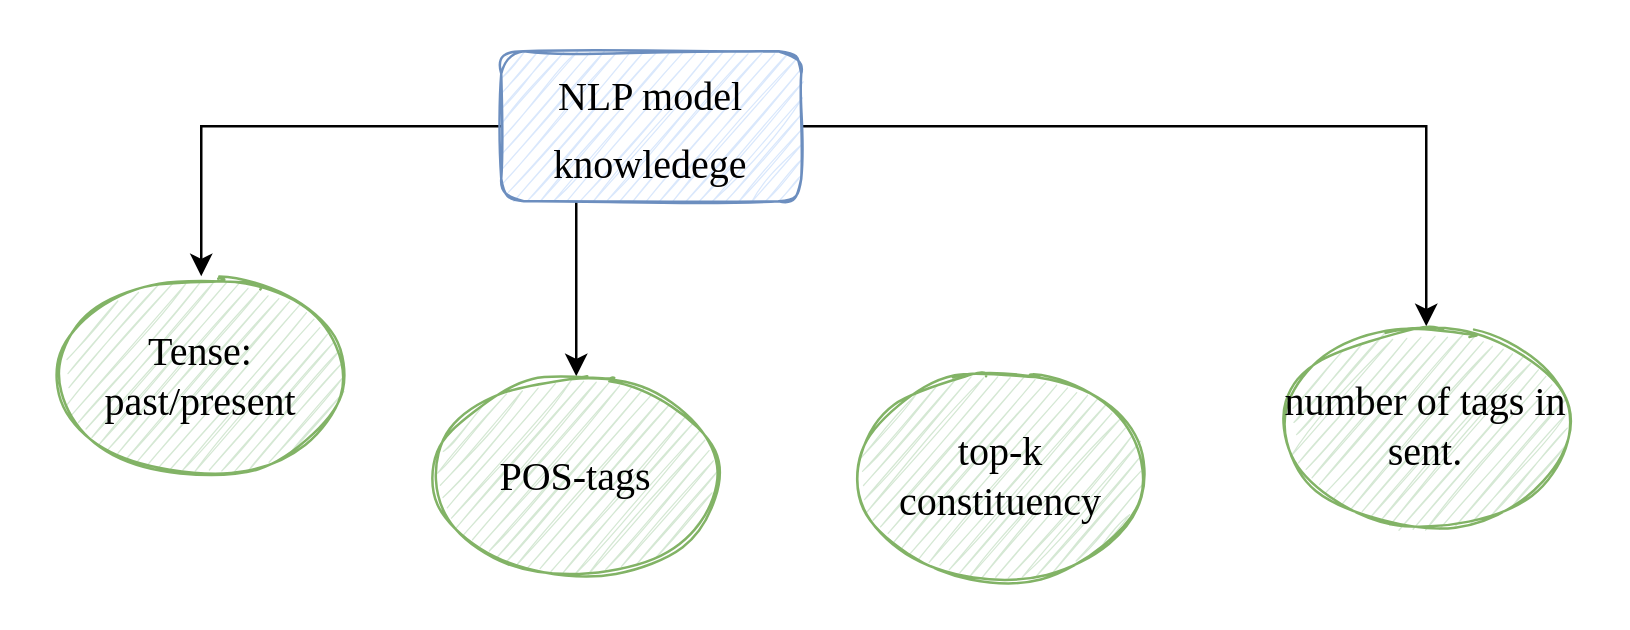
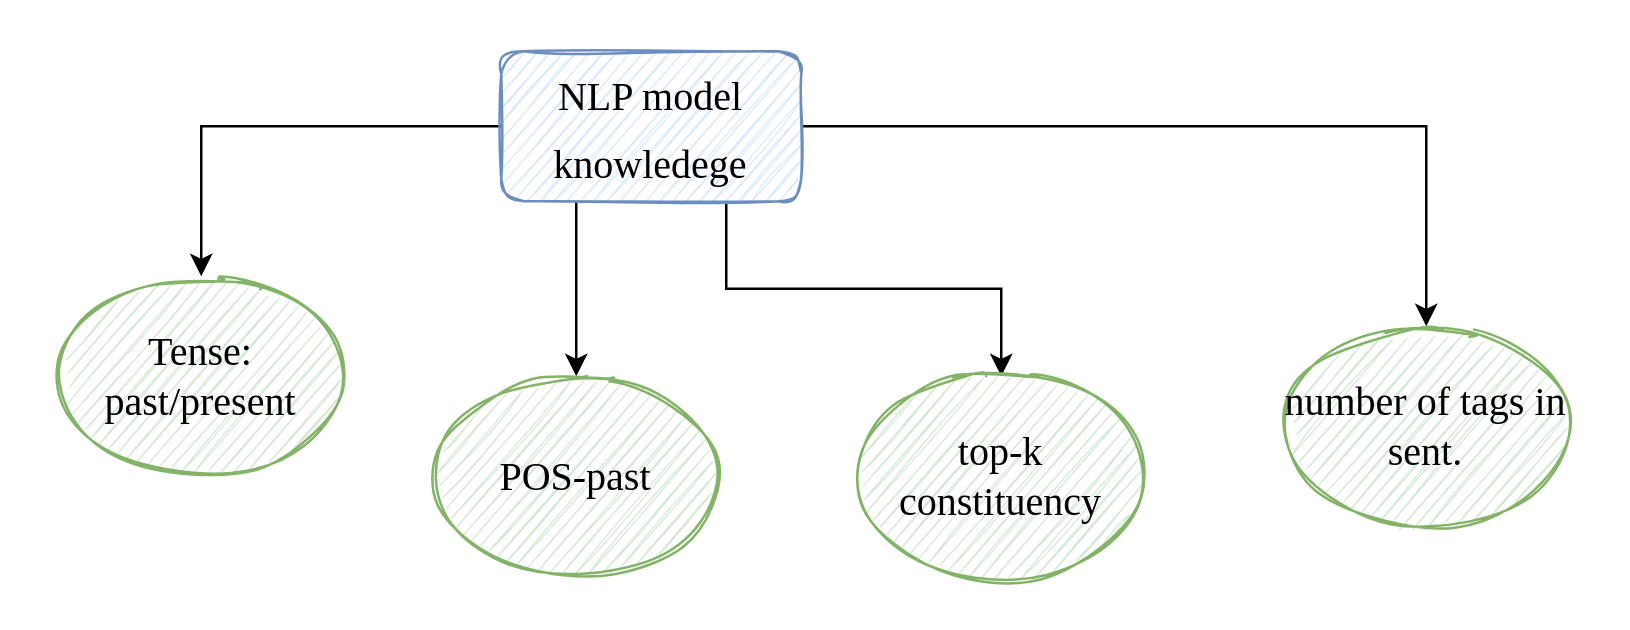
  <mxCell id="0" />
  <mxCell id="1" parent="0" />
  <mxCell id="2" style="edgeStyle=orthogonalEdgeStyle;rounded=0;orthogonalLoop=1;jettySize=auto;html=1;exitX=0;exitY=0.5;exitDx=0;exitDy=0;entryX=0.5;entryY=0;entryDx=0;entryDy=0;fontFamily=Verdana;fontSize=16;" parent="1" source="6" target="7" edge="1"><mxGeometry relative="1" as="geometry" /></mxCell>
  <mxCell id="3" style="edgeStyle=orthogonalEdgeStyle;rounded=0;orthogonalLoop=1;jettySize=auto;html=1;exitX=1;exitY=0.5;exitDx=0;exitDy=0;entryX=0.5;entryY=0;entryDx=0;entryDy=0;fontFamily=Verdana;fontSize=16;" parent="1" source="6" target="9" edge="1"><mxGeometry relative="1" as="geometry" /></mxCell>
  <mxCell id="4" style="edgeStyle=orthogonalEdgeStyle;rounded=0;orthogonalLoop=1;jettySize=auto;html=1;exitX=0.25;exitY=1;exitDx=0;exitDy=0;entryX=0.5;entryY=0;entryDx=0;entryDy=0;fontFamily=Verdana;fontSize=16;" parent="1" source="6" target="8" edge="1"><mxGeometry relative="1" as="geometry" /></mxCell>
+ <mxCell id="5" style="edgeStyle=orthogonalEdgeStyle;rounded=0;orthogonalLoop=1;jettySize=auto;html=1;exitX=0.75;exitY=1;exitDx=0;exitDy=0;entryX=0.5;entryY=0;entryDx=0;entryDy=0;" edge="1" parent="1" source="6" target="10"><mxGeometry relative="1" as="geometry" /></mxCell>
  <mxCell id="6" value="&lt;font style=&quot;font-size: 16px&quot;&gt;NLP model knowledege&lt;/font&gt;" style="rounded=1;whiteSpace=wrap;html=1;fontFamily=Verdana;fontSize=22;sketch=1;fillColor=#dae8fc;strokeColor=#6c8ebf;" parent="1" vertex="1"><mxGeometry x="200" y="20" width="120" height="60" as="geometry" /></mxCell>
  <mxCell id="7" value="Tense: past/present" style="ellipse;whiteSpace=wrap;html=1;fontFamily=Georgia;fontSize=16;sketch=1;fillColor=#d5e8d4;strokeColor=#82b366;" parent="1" vertex="1"><mxGeometry x="20" y="110" width="120" height="80" as="geometry" /></mxCell>
- <mxCell id="8" value="POS-tags" style="ellipse;whiteSpace=wrap;html=1;fontFamily=Georgia;fontSize=16;sketch=1;fillColor=#d5e8d4;strokeColor=#82b366;" parent="1" vertex="1"><mxGeometry x="170" y="150" width="120" height="80" as="geometry" /></mxCell>
+ <mxCell id="8" value="POS-past" style="ellipse;whiteSpace=wrap;html=1;fontFamily=Georgia;fontSize=16;sketch=1;fillColor=#d5e8d4;strokeColor=#82b366;" parent="1" vertex="1"><mxGeometry x="170" y="150" width="120" height="80" as="geometry" /></mxCell>
  <mxCell id="9" value="number of tags in sent." style="ellipse;whiteSpace=wrap;html=1;fontFamily=Georgia;fontSize=16;sketch=1;fillColor=#d5e8d4;strokeColor=#82b366;" parent="1" vertex="1"><mxGeometry x="510" y="130" width="120" height="80" as="geometry" /></mxCell>
  <mxCell id="10" value="top-k constituency" style="ellipse;whiteSpace=wrap;html=1;fontFamily=Georgia;fontSize=16;sketch=1;fillColor=#d5e8d4;strokeColor=#82b366;" vertex="1" parent="1"><mxGeometry x="340" y="150" width="120" height="80" as="geometry" /></mxCell>
